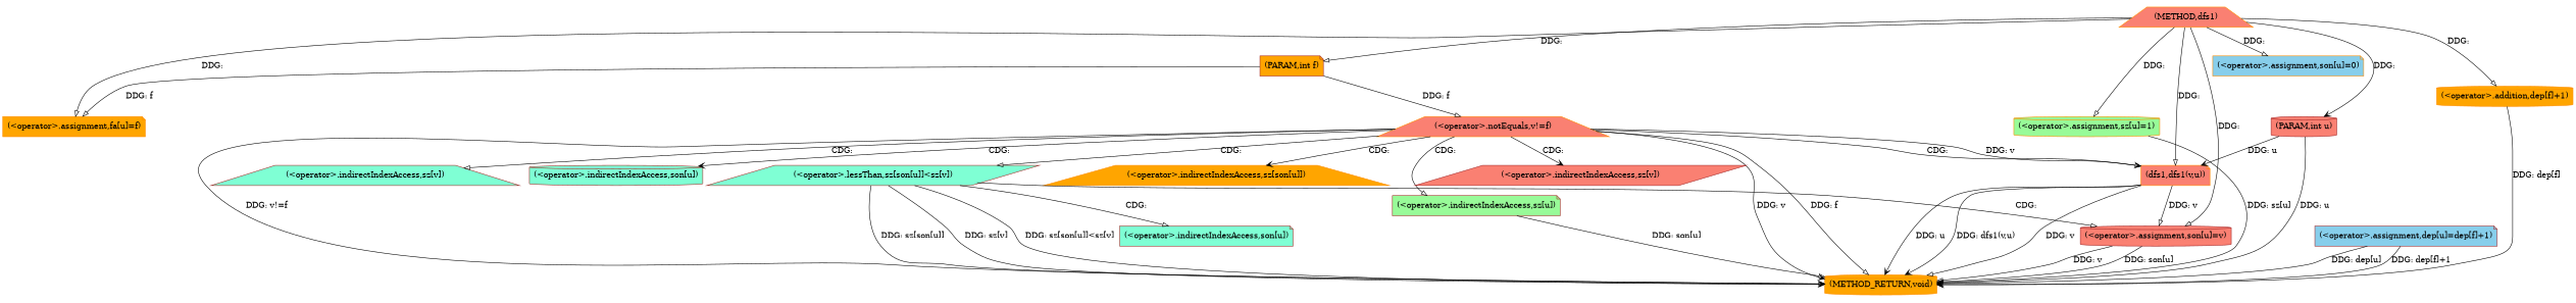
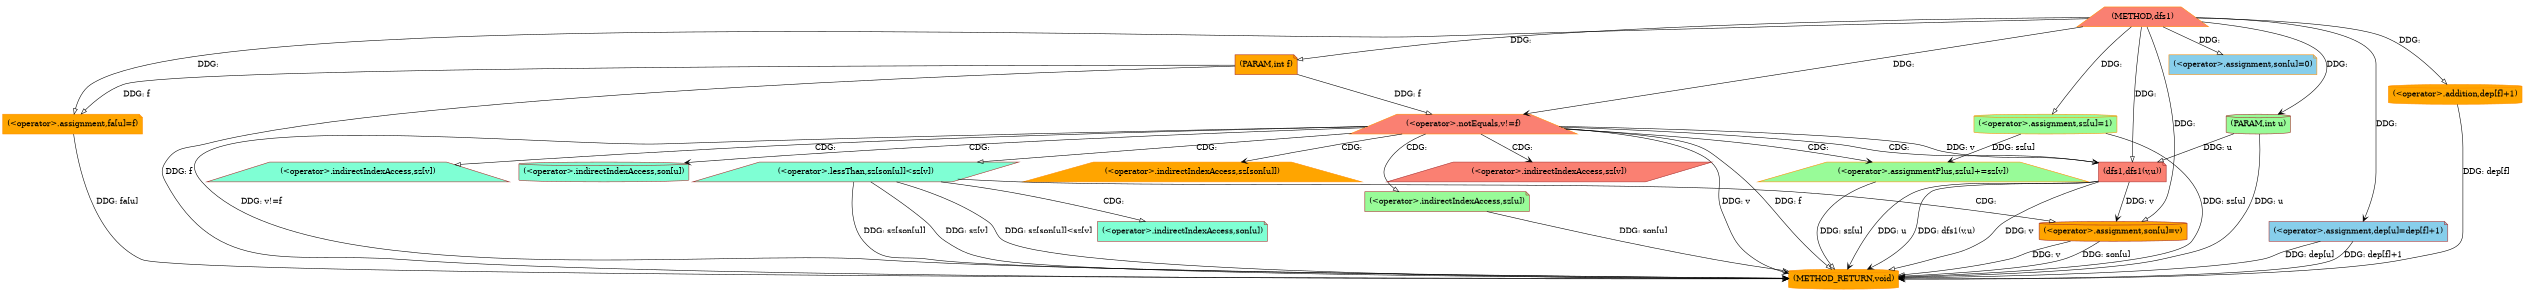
  digraph {
    node [color=darkorange fillcolor=salmon shape=note style=filled]
    edge [arrowhead=onormal]
    n1 [label="(METHOD,dfs1)" shape=trapezium]
-   n2 [color=brown label="(PARAM,int u)" shape=cylinder]
+   n2 [color=brown fillcolor=palegreen label="(PARAM,int u)" shape=cylinder]
    n3 [color=brown fillcolor=orange label="(PARAM,int f)"]
    n4 [fillcolor=orange label="(<operator>.assignment,fa[u]=f)"]
    n5 [label="(<operator>.notEquals,v!=f)" shape=trapezium]
    n6 [fillcolor=palegreen label="(<operator>.assignment,sz[u]=1)" shape=cylinder]
    n7 [color=brown fillcolor=skyblue label="(<operator>.assignment,dep[u]=dep[f]+1)"]
    n8 [fillcolor=skyblue label="(<operator>.assignment,son[u]=0)"]
-   n9 [label="(dfs1,dfs1(v,u))"]
-   n10 [color=brown label="(<operator>.assignment,son[u]=v)" shape=cylinder]
+   n9 [color=brown label="(dfs1,dfs1(v,u))"]
+   n10 [color=brown fillcolor=orange label="(<operator>.assignment,son[u]=v)" shape=cylinder]
    n11 [fillcolor=orange label="(<operator>.addition,dep[f]+1)" shape=cylinder]
    n12 [fillcolor=orange label="(METHOD_RETURN,void)" shape=cylinder]
+   n13 [fillcolor=palegreen label="(<operator>.assignmentPlus,sz[u]+=sz[v])" shape=trapezium]
    n14 [color=brown fillcolor=aquamarine label="(<operator>.lessThan,sz[son[u]]<sz[v])" shape=parallelogram]
    n15 [color=brown fillcolor=palegreen label="(<operator>.indirectIndexAccess,sz[u])"]
    n16 [color=brown fillcolor=aquamarine label="(<operator>.indirectIndexAccess,sz[v])" shape=trapezium]
    n17 [fillcolor=orange label="(<operator>.indirectIndexAccess,sz[son[u]])" shape=trapezium]
    n18 [color=brown label="(<operator>.indirectIndexAccess,sz[v])" shape=parallelogram]
    n19 [color=brown fillcolor=aquamarine label="(<operator>.indirectIndexAccess,son[u])" shape=cylinder]
    n20 [color=brown fillcolor=aquamarine label="(<operator>.indirectIndexAccess,son[u])"]
    n1 -> n2 [arrowhead=vee label="DDG: "]
    n1 -> n3 [label="DDG: "]
    n1 -> n4 [label="DDG: "]
+   n1 -> n5 [arrowhead=vee label="DDG: "]
    n1 -> n6 [label="DDG: "]
+   n1 -> n7 [arrowhead=vee label="DDG: "]
    n1 -> n8 [label="DDG: "]
    n1 -> n9 [label="DDG: "]
    n1 -> n10 [label="DDG: "]
    n1 -> n11 [label="DDG: "]
-   n2 -> n9 [arrowhead=vee label="DDG: u"]
+   n2 -> n9 [label="DDG: u"]
    n2 -> n12 [arrowhead=vee label="DDG: u"]
    n3 -> n4 [label="DDG: f"]
    n3 -> n5 [label="DDG: f"]
+   n3 -> n12 [arrowhead=vee label="DDG: f"]
+   n4 -> n12 [label="DDG: fa[u]"]
    n5 -> n9 [label="DDG: v"]
    n5 -> n9 [arrowhead=vee label="CDG: "]
    n5 -> n12 [arrowhead=vee label="DDG: v"]
    n5 -> n12 [label="DDG: f"]
    n5 -> n12 [label="DDG: v!=f"]
+   n5 -> n13 [arrowhead=vee label="CDG: "]
    n5 -> n14 [label="CDG: "]
    n5 -> n15 [label="CDG: "]
    n5 -> n16 [label="CDG: "]
    n5 -> n17 [arrowhead=vee label="CDG: "]
    n5 -> n18 [arrowhead=vee label="CDG: "]
    n5 -> n19 [arrowhead=vee label="CDG: "]
    n6 -> n12 [label="DDG: sz[u]"]
+   n6 -> n13 [arrowhead=vee label="DDG: sz[u]"]
    n7 -> n12 [arrowhead=vee label="DDG: dep[u]"]
    n7 -> n12 [arrowhead=vee label="DDG: dep[f]+1"]
-   n9 -> n10 [label="DDG: v"]
+   n9 -> n10 [arrowhead=vee label="DDG: v"]
    n9 -> n12 [label="DDG: v"]
    n9 -> n12 [arrowhead=vee label="DDG: u"]
    n9 -> n12 [arrowhead=vee label="DDG: dfs1(v,u)"]
    n10 -> n12 [label="DDG: son[u]"]
    n10 -> n12 [label="DDG: v"]
    n11 -> n12 [arrowhead=vee label="DDG: dep[f]"]
+   n13 -> n12 [label="DDG: sz[u]"]
    n14 -> n10 [label="CDG: "]
    n14 -> n12 [arrowhead=vee label="DDG: sz[son[u]]"]
    n14 -> n12 [label="DDG: sz[v]"]
    n14 -> n12 [arrowhead=vee label="DDG: sz[son[u]]<sz[v]"]
    n14 -> n20 [label="CDG: "]
    n15 -> n12 [label="DDG: son[u]"]
  }
